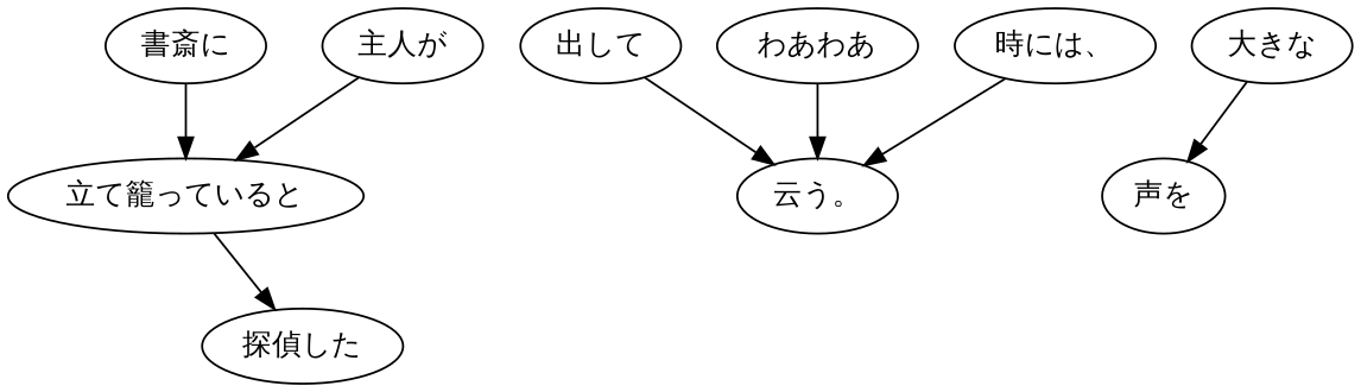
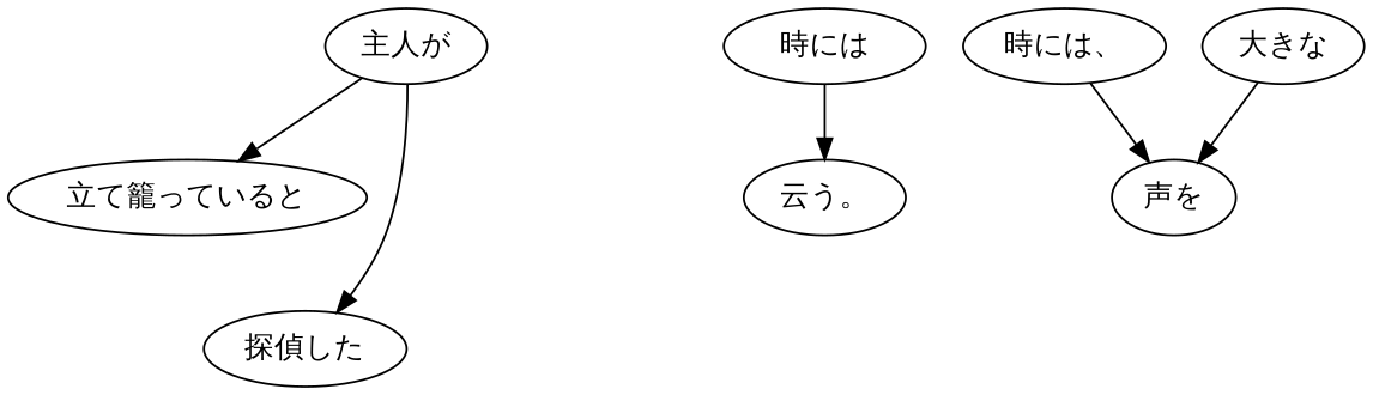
  digraph {
    fontname="Comic Neue"
    node [fontname="Comic Neue"]
    edge [fontname="Comic Neue"]
    n1 [label="主人が"]
    n2 [label="立て籠っていると"]
    n3 [label="探偵した"]
-   n4 [label="書斎に"]
    n5 [label="時には、"]
    n6 [label="云う。"]
-   n7 [label="出して"]
    n8 [label="大きな"]
    n9 [label="声を"]
-   n10 [label="わあわあ"]
+   n10 [label="時には"]
    n1 -> n2
-   n2 -> n3
-   n4 -> n2
-   n5 -> n6
-   n7 -> n6
+   n1 -> n3
+   n5 -> n9
    n8 -> n9
    n10 -> n6
  }
